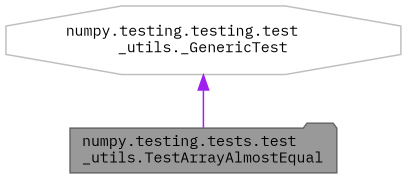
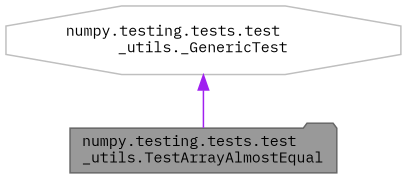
  digraph {
    fontname="IBM Plex Mono"
    node [fontname="IBM Plex Mono" fontsize=10 style=filled]
    n1 [color=gray40 fillcolor=grey60 fontcolor=black height=0.2 label="numpy.testing.tests.test\l_utils.TestArrayAlmostEqual" shape=folder width=0.4]
-   n2 [color=grey75 fillcolor=white height=0.2 label="numpy.testing.testing.test\l_utils._GenericTest" shape=octagon width=0.4]
+   n2 [color=grey75 fillcolor=white height=0.2 label="numpy.testing.tests.test\l_utils._GenericTest" shape=octagon width=0.4]
    n2 -> n1 [color=purple dir=back fontname="IBM Plex Mono" fontsize=10 labelfontname=Helvetica labelfontsize=10 style=solid]
  }
